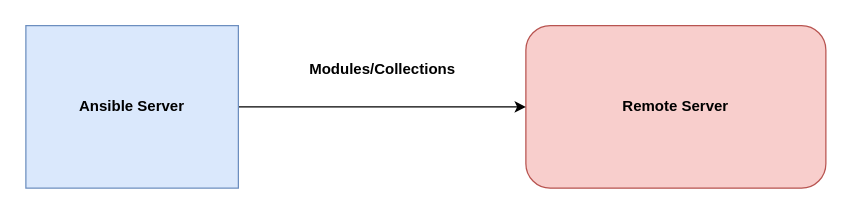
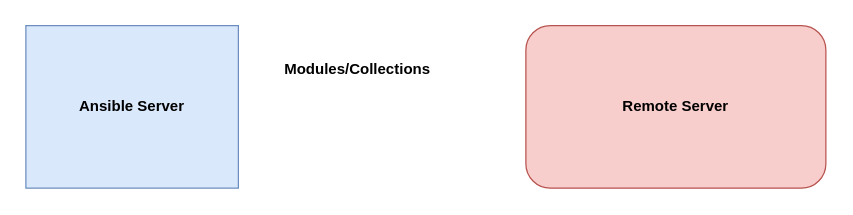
  <mxCell id="0" />
  <mxCell id="1" parent="0" />
  <mxCell id="2" value="&lt;b&gt;Remote Server&lt;/b&gt;" style="rounded=1;whiteSpace=wrap;html=1;fillColor=#f8cecc;strokeColor=#b85450;" vertex="1" parent="1"><mxGeometry x="420" y="20" width="240" height="130" as="geometry" /></mxCell>
- <mxCell id="3" style="edgeStyle=orthogonalEdgeStyle;rounded=0;orthogonalLoop=1;jettySize=auto;html=1;entryX=0;entryY=0.5;entryDx=0;entryDy=0;" edge="1" parent="1" source="4" target="2"><mxGeometry relative="1" as="geometry" /></mxCell>
  <mxCell id="4" value="&lt;b&gt;Ansible Server&lt;/b&gt;" style="rounded=0;whiteSpace=wrap;html=1;fillColor=#dae8fc;strokeColor=#6c8ebf;" vertex="1" parent="1"><mxGeometry y="20" width="170" height="130" as="geometry" x="20" /></mxCell>
- <mxCell id="5" value="&lt;b&gt;Modules/Collections&lt;/b&gt;" style="text;html=1;align=center;verticalAlign=middle;resizable=0;points=[];autosize=1;strokeColor=none;fillColor=none;" vertex="1" parent="1"><mxGeometry x="235" y="40" width="140" height="30" as="geometry" /></mxCell>
+ <mxCell id="5" value="&lt;b&gt;Modules/Collections&lt;/b&gt;" style="text;html=1;align=center;verticalAlign=middle;resizable=0;points=[];autosize=1;strokeColor=none;fillColor=none;" vertex="1" parent="1"><mxGeometry x="215" y="40" width="140" height="30" as="geometry" /></mxCell>
